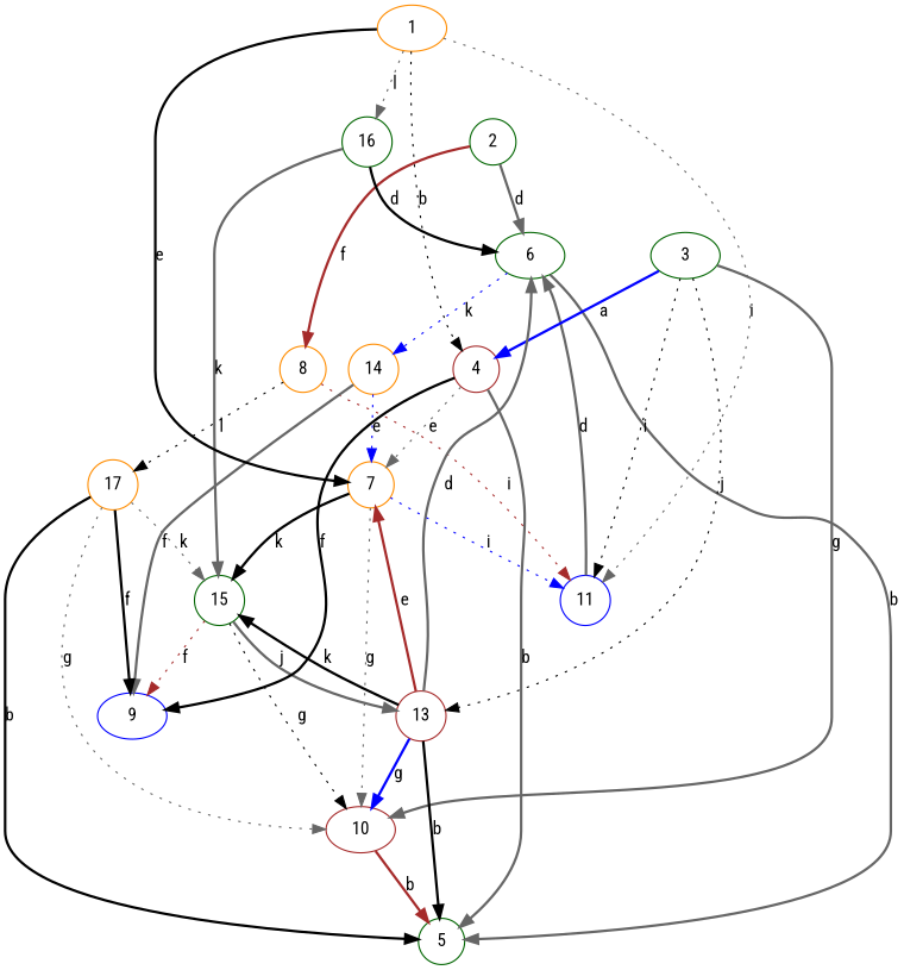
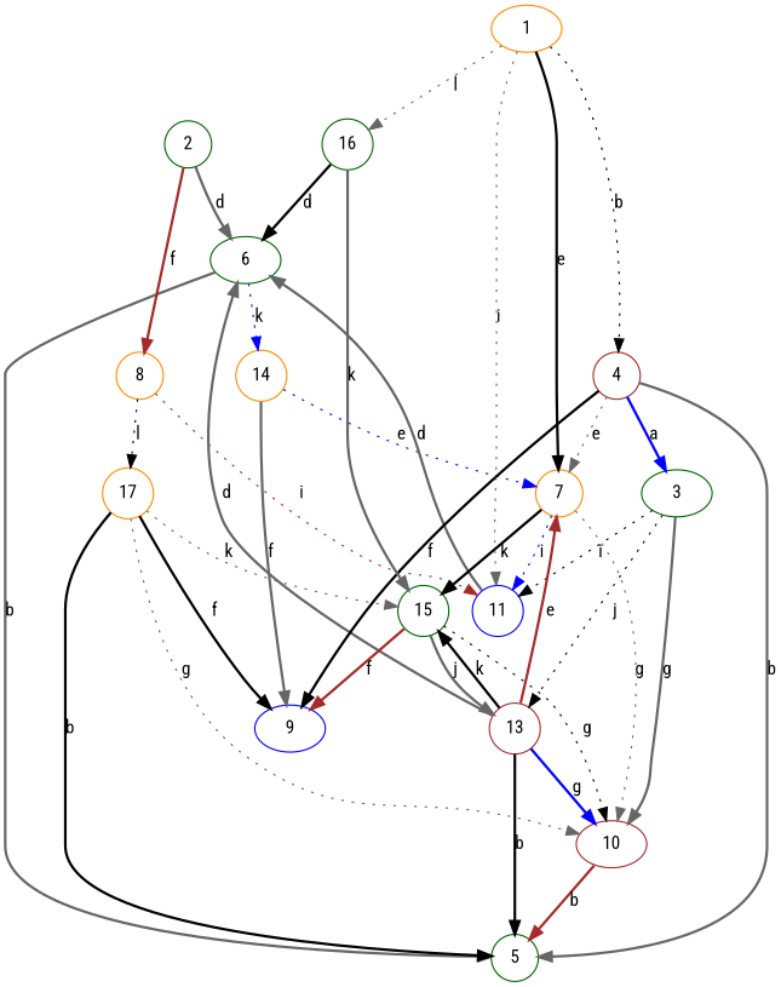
  strict digraph {
    fontname="Roboto Condensed"
    node [color=darkgreen fontname="Roboto Condensed" shape=circle]
    edge [color=gray40 fontname="Roboto Condensed" style=bold]
    6 [shape=ellipse]
    2
    8 [color=darkorange]
    5
    14 [color=darkorange]
    11 [color=blue]
    17 [color=darkorange]
    3 [shape=ellipse]
    10 [color=brown shape=ellipse]
    13 [color=brown]
    7 [color=darkorange]
    15
    4 [color=brown]
    9 [color=blue shape=ellipse]
    16
    1 [color=darkorange shape=ellipse]
    6 -> 5 [label=b]
    6 -> 14 [color=blue label=k style=dotted]
    2 -> 6 [label=d]
    2 -> 8 [color=brown label=f]
    8 -> 11 [color=brown label=i style=dotted]
    8 -> 17 [color=black label=l style=dotted]
    14 -> 7 [color=blue label=e style=dotted]
    14 -> 9 [label=f]
    11 -> 6 [label=d]
    17 -> 5 [color=black label=b]
    17 -> 10 [label=g style=dotted]
    17 -> 15 [label=k style=dotted]
    17 -> 9 [color=black label=f]
    3 -> 11 [color=black label=i style=dotted]
    3 -> 10 [label=g]
    3 -> 13 [color=black label=j style=dotted]
    10 -> 5 [color=brown label=b]
    13 -> 6 [label=d]
    13 -> 5 [color=black label=b]
    13 -> 10 [color=blue label=g]
    13 -> 7 [color=brown label=e]
    13 -> 15 [color=black label=k]
    7 -> 11 [color=blue label=i style=dotted]
    7 -> 10 [label=g style=dotted]
    7 -> 15 [color=black label=k]
    15 -> 10 [color=black label=g style=dotted]
    15 -> 13 [label=j]
-   15 -> 9 [color=brown label=f style=dotted]
+   15 -> 9 [color=brown label=f]
    4 -> 5 [label=b]
-   3 -> 4 [color=blue label=a]
+   4 -> 3 [color=blue label=a]
    4 -> 7 [label=e style=dotted]
    4 -> 9 [color=black label=f]
    16 -> 6 [color=black label=d]
    16 -> 15 [label=k]
    1 -> 11 [label=i style=dotted]
    1 -> 7 [color=black label=e]
    1 -> 4 [color=black label=b style=dotted]
    1 -> 16 [label=l style=dotted]
  }
